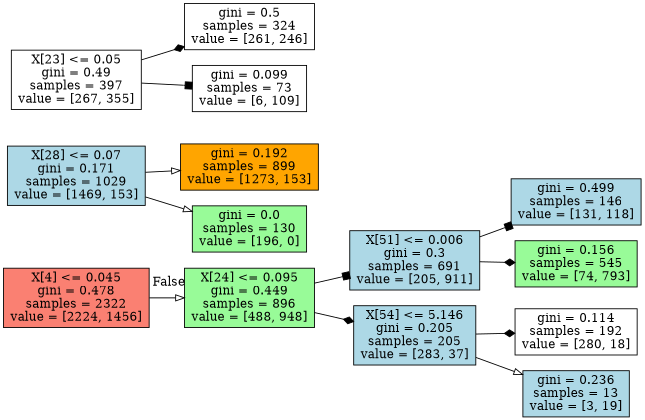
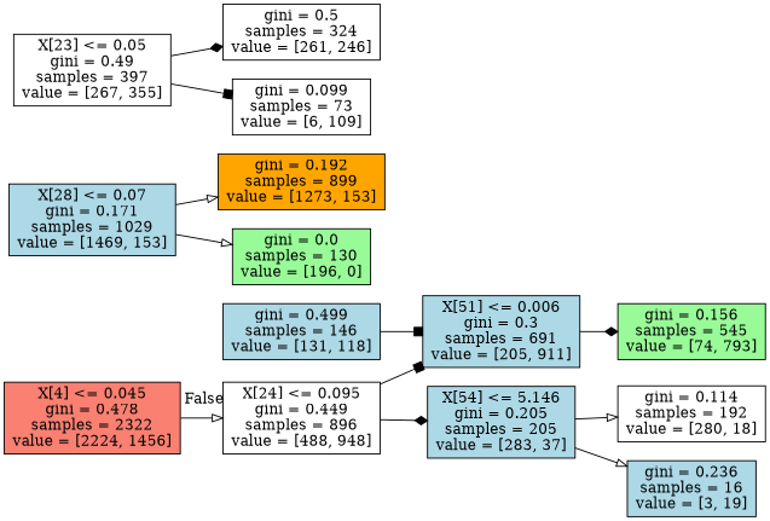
  digraph {
    rankdir=LR
    node [fillcolor=white shape=box style=filled]
    edge [arrowhead=onormal]
    n1 [fillcolor=salmon label="X[4] <= 0.045\ngini = 0.478\nsamples = 2322\nvalue = [2224, 1456]"]
-   n2 [fillcolor=palegreen label="X[24] <= 0.095\ngini = 0.449\nsamples = 896\nvalue = [488, 948]"]
+   n2 [label="X[24] <= 0.095\ngini = 0.449\nsamples = 896\nvalue = [488, 948]"]
    n3 [fillcolor=lightblue label="X[51] <= 0.006\ngini = 0.3\nsamples = 691\nvalue = [205, 911]"]
    n4 [fillcolor=lightblue label="X[54] <= 5.146\ngini = 0.205\nsamples = 205\nvalue = [283, 37]"]
    n5 [fillcolor=lightblue label="X[28] <= 0.07\ngini = 0.171\nsamples = 1029\nvalue = [1469, 153]"]
    n6 [fillcolor=orange label="gini = 0.192\nsamples = 899\nvalue = [1273, 153]"]
    n7 [fillcolor=palegreen label="gini = 0.0\nsamples = 130\nvalue = [196, 0]"]
    n8 [label="X[23] <= 0.05\ngini = 0.49\nsamples = 397\nvalue = [267, 355]"]
    n9 [label="gini = 0.5\nsamples = 324\nvalue = [261, 246]"]
    n10 [label="gini = 0.099\nsamples = 73\nvalue = [6, 109]"]
    n11 [fillcolor=lightblue label="gini = 0.499\nsamples = 146\nvalue = [131, 118]"]
    n12 [fillcolor=palegreen label="gini = 0.156\nsamples = 545\nvalue = [74, 793]"]
    n13 [label="gini = 0.114\nsamples = 192\nvalue = [280, 18]"]
-   n14 [fillcolor=lightblue label="gini = 0.236\nsamples = 13\nvalue = [3, 19]"]
+   n14 [fillcolor=lightblue label="gini = 0.236\nsamples = 16\nvalue = [3, 19]"]
    n1 -> n2 [headlabel=False labelangle=-45 labeldistance=2.5]
    n2 -> n3 [arrowhead=box]
    n2 -> n4 [arrowhead=diamond]
-   n3 -> n11 [arrowhead=box]
+   n11 -> n3 [arrowhead=box]
    n3 -> n12 [arrowhead=diamond]
-   n4 -> n13 [arrowhead=diamond]
+   n4 -> n13
    n4 -> n14
    n5 -> n6
    n5 -> n7
    n8 -> n9 [arrowhead=diamond]
    n8 -> n10 [arrowhead=box]
  }
